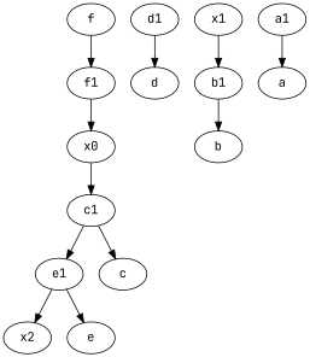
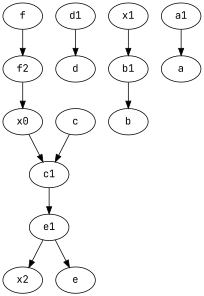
  digraph {
    fontname="JetBrains Mono"
    node [fontname="JetBrains Mono"]
    edge [fontname="JetBrains Mono"]
    f
-   f1
+   f1 [label=f2]
    x0
    d1
    d
    x1
    b1
    b
    a1
    a
    c1
    e1
    c
    x2
    e
    f -> f1
    f1 -> x0
    x0 -> c1
    d1 -> d
    x1 -> b1
    b1 -> b
    a1 -> a
    c1 -> e1
-   c1 -> c
+   c -> c1
    e1 -> x2
    e1 -> e
  }
